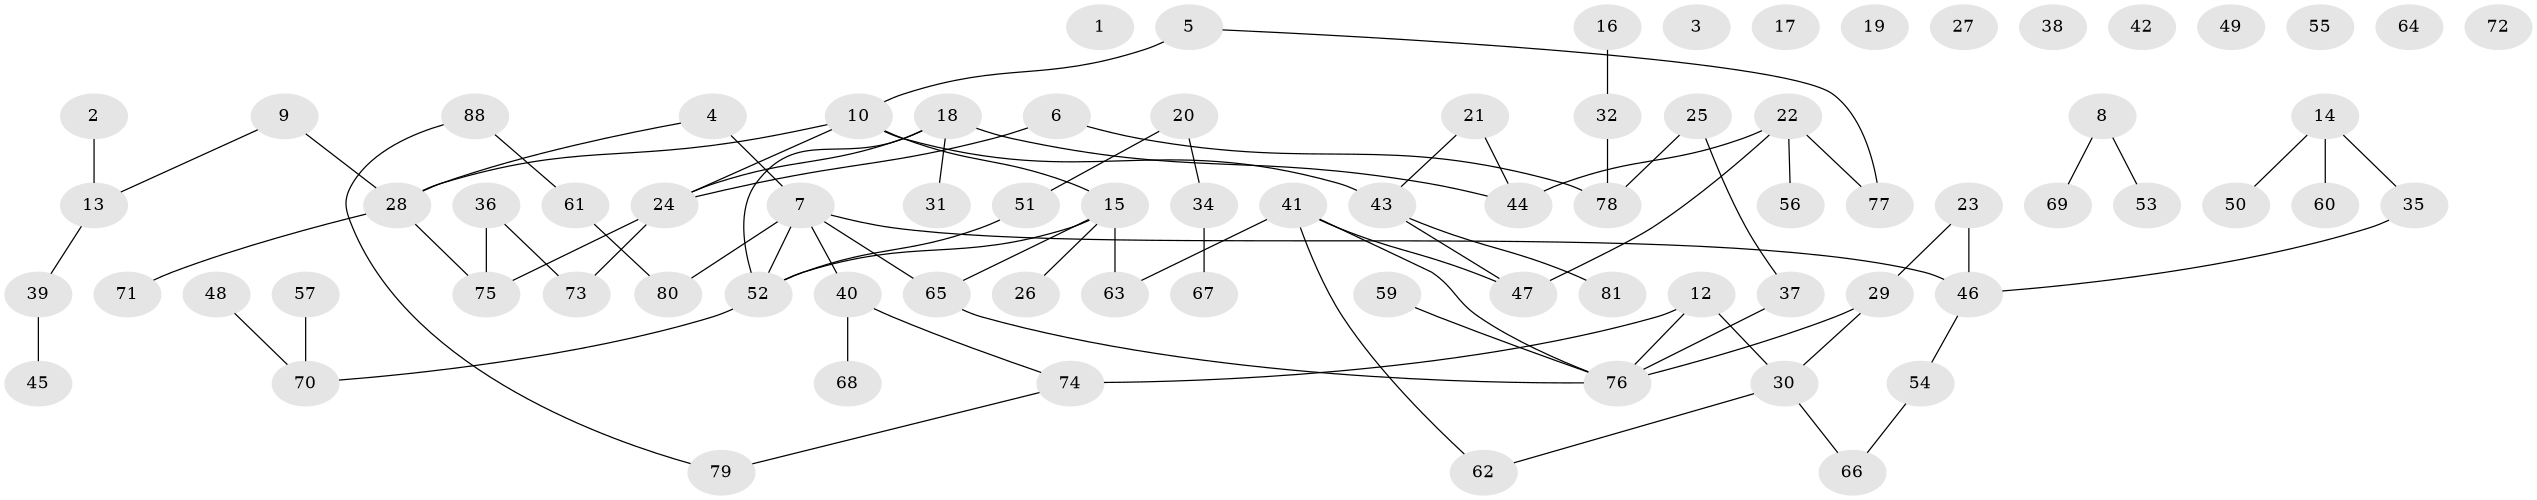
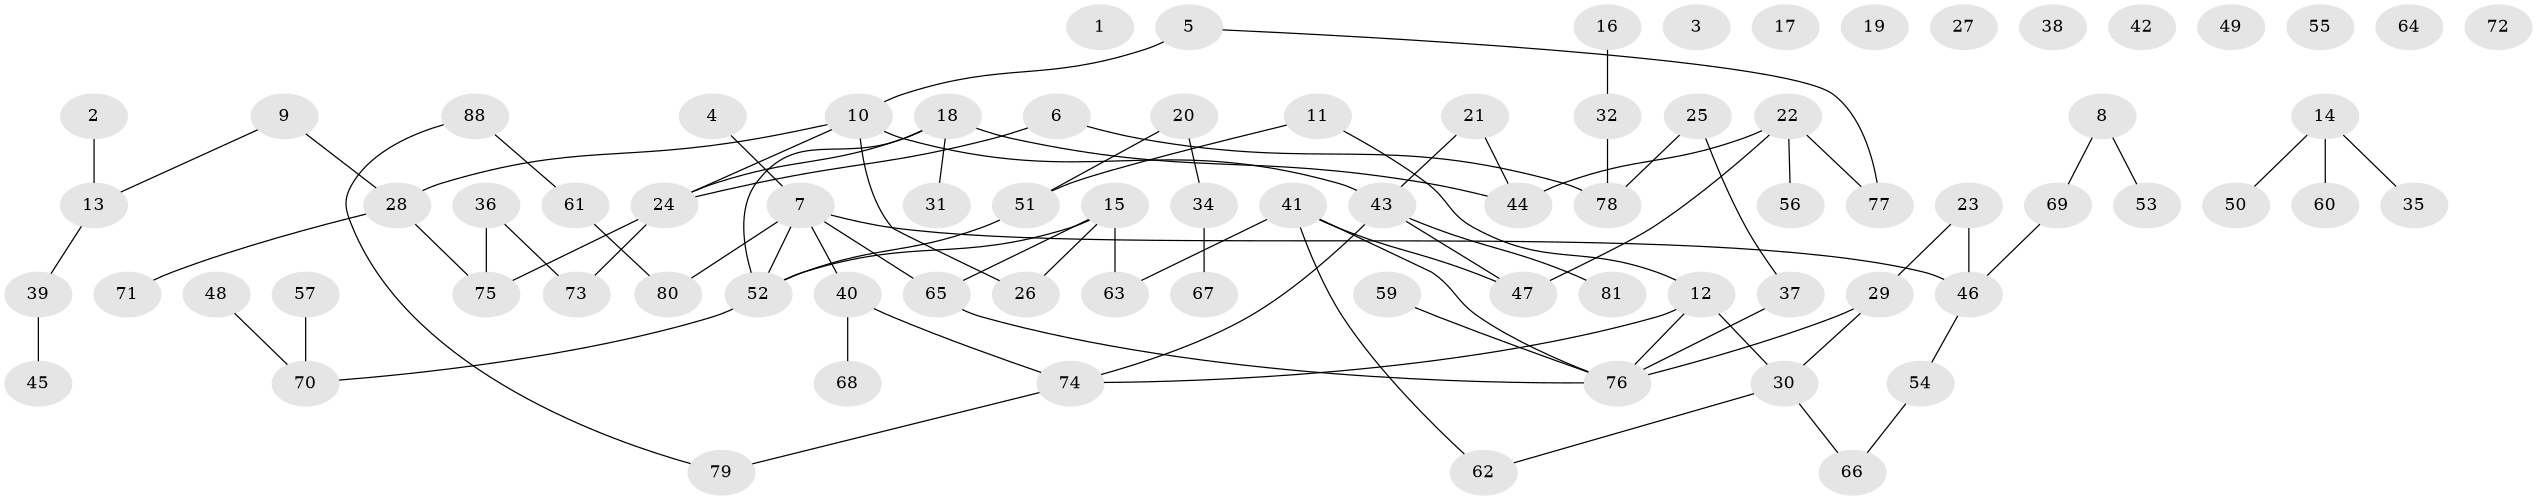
  graph {
    node [color=gray90 style=filled]
    1
    2
    13
    39
    3
    4
    7
    28
    40
    46
    52
    65
    80
    75
    71
    5
    10
    77
    24
    15
    43
    6
    78
    73
    74
    68
    54
    70
    76
    8
    53
    69
    9
    26
    63
    47
    81
+   11
    12
    51
    30
    62
    66
    79
    45
    14
    35
    50
    60
    16
    32
    17
    18
    31
    44
    19
    20
    34
    67
    21
    22
    56
    23
    29
    25
    37
    27
    36
    38
    41
    42
    48
    49
    55
    57
    n76 [label=88]
    61
    59
    64
    72
    2 -- 13
    13 -- 39
    39 -- 45
    4 -- 7
-   4 -- 28
    7 -- 40
    7 -- 46
    7 -- 52
    7 -- 65
    7 -- 80
    28 -- 75
    28 -- 71
    40 -- 74
    40 -- 68
    46 -- 54
    52 -- 70
    65 -- 76
    5 -- 10
    5 -- 77
    10 -- 28
    10 -- 24
-   10 -- 15
+   10 -- 26
    10 -- 43
    24 -- 75
    24 -- 73
    15 -- 52
    15 -- 65
    15 -- 26
    15 -- 63
+   43 -- 74
    43 -- 47
    43 -- 81
    6 -- 24
    6 -- 78
    74 -- 79
    54 -- 66
    8 -- 53
    8 -- 69
    9 -- 13
    9 -- 28
+   11 -- 12
+   11 -- 51
    12 -- 74
    12 -- 76
    12 -- 30
    51 -- 52
    30 -- 62
    30 -- 66
    14 -- 35
    14 -- 50
    14 -- 60
-   35 -- 46
+   69 -- 46
    16 -- 32
    32 -- 78
    18 -- 52
    18 -- 24
    18 -- 31
    18 -- 44
    20 -- 51
    20 -- 34
    34 -- 67
    21 -- 43
    21 -- 44
    22 -- 77
    22 -- 47
    22 -- 44
    22 -- 56
    23 -- 46
    23 -- 29
    29 -- 76
    29 -- 30
    25 -- 78
    25 -- 37
    37 -- 76
    36 -- 75
    36 -- 73
    41 -- 76
    41 -- 63
    41 -- 47
    41 -- 62
    48 -- 70
    57 -- 70
    n76 -- 79
    n76 -- 61
    61 -- 80
    59 -- 76
  }
